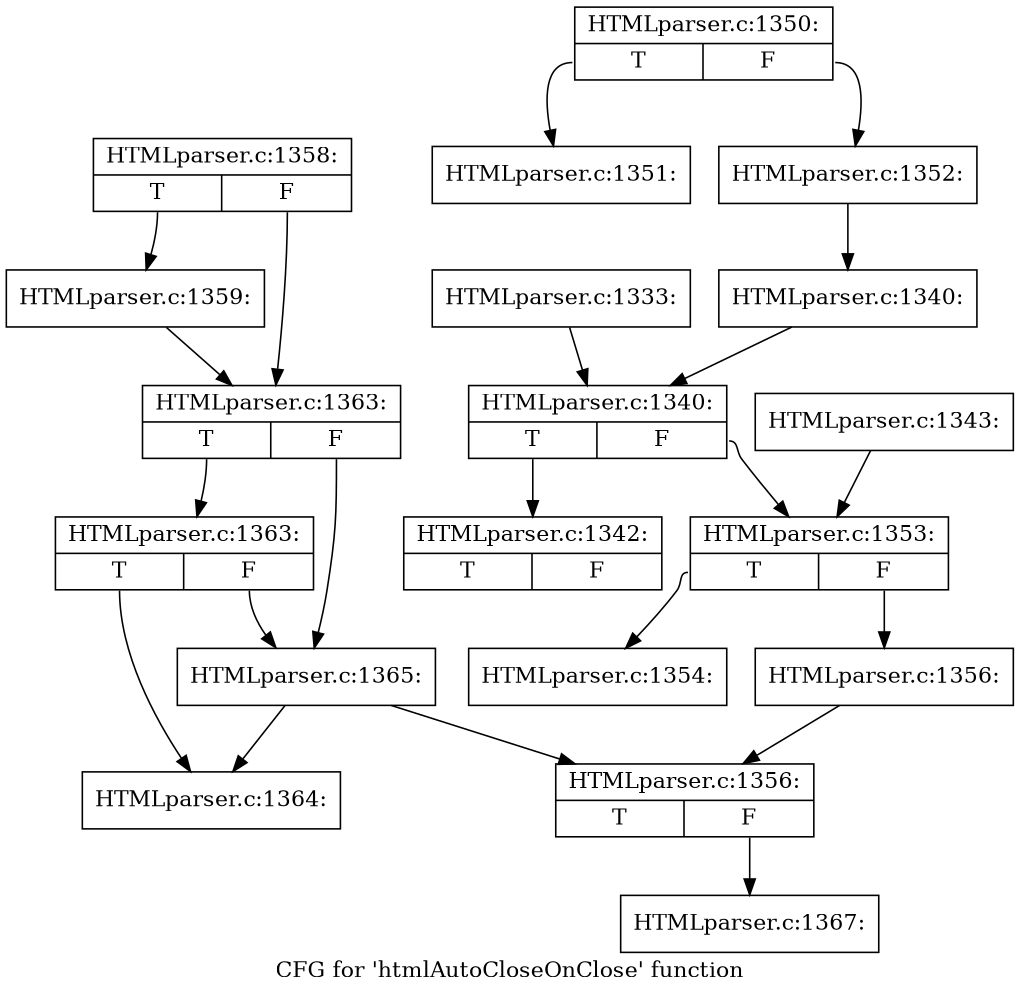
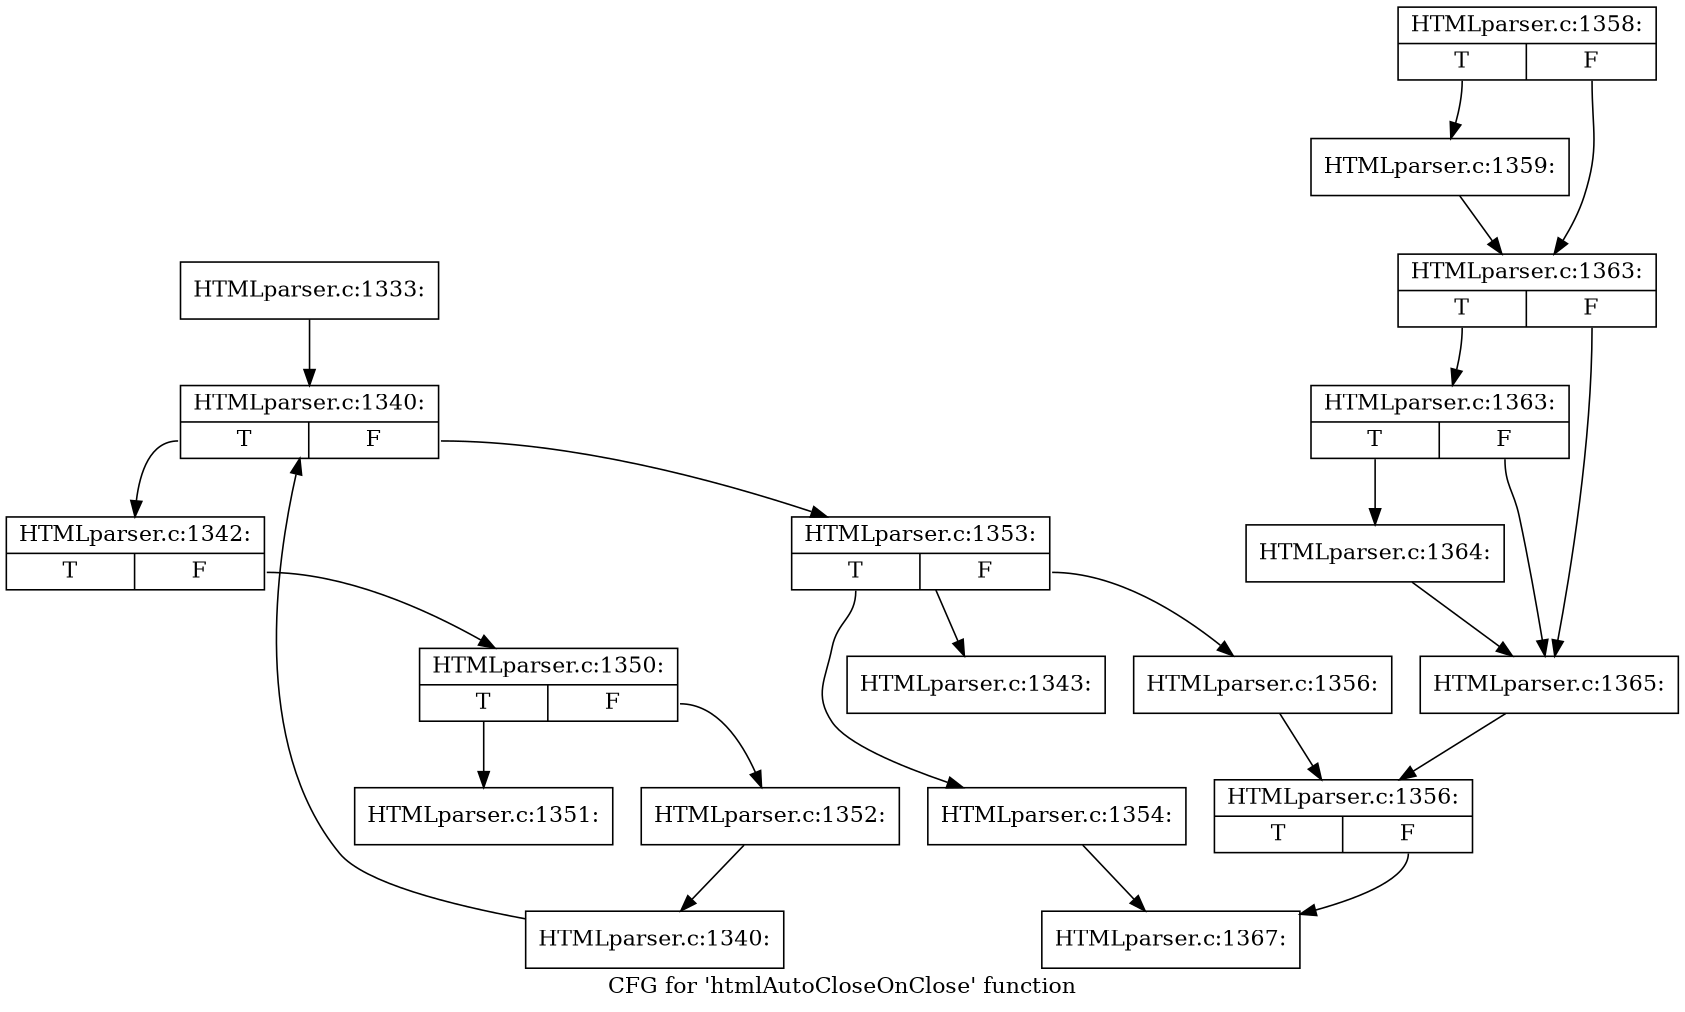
  digraph {
    label="CFG for 'htmlAutoCloseOnClose' function"
    node [shape=record]
    n1 [label="{HTMLparser.c:1333:}"]
    n2 [label="{HTMLparser.c:1340:|{<s0>T|<s1>F}}"]
    n3 [label="{HTMLparser.c:1342:|{<s0>T|<s1>F}}"]
    n4 [label="{HTMLparser.c:1353:|{<s0>T|<s1>F}}"]
    n5 [label="{HTMLparser.c:1350:|{<s0>T|<s1>F}}"]
    n6 [label="{HTMLparser.c:1354:}"]
    n7 [label="{HTMLparser.c:1356:}"]
    n8 [label="{HTMLparser.c:1343:}"]
    n9 [label="{HTMLparser.c:1351:}"]
    n10 [label="{HTMLparser.c:1352:}"]
    n11 [label="{HTMLparser.c:1367:}"]
    n12 [label="{HTMLparser.c:1356:|{<s0>T|<s1>F}}"]
    n13 [label="{HTMLparser.c:1340:}"]
    n14 [label="{HTMLparser.c:1358:|{<s0>T|<s1>F}}"]
    n15 [label="{HTMLparser.c:1363:|{<s0>T|<s1>F}}"]
    n16 [label="{HTMLparser.c:1359:}"]
    n17 [label="{HTMLparser.c:1363:|{<s0>T|<s1>F}}"]
    n18 [label="{HTMLparser.c:1365:}"]
    n19 [label="{HTMLparser.c:1364:}"]
    n1 -> n2
    n2 -> n3 [tailport=s0]
    n2 -> n4 [tailport=s1]
+   n3 -> n5 [tailport=s1]
    n4 -> n6 [tailport=s0]
    n4 -> n7 [tailport=s1]
    n5 -> n9 [tailport=s0]
    n5 -> n10 [tailport=s1]
+   n6 -> n11
    n7 -> n12
-   n8 -> n4
+   n4 -> n8
    n10 -> n13
    n12 -> n11 [tailport=s1]
    n13 -> n2
    n14 -> n15 [tailport=s1]
    n14 -> n16 [tailport=s0]
    n15 -> n17 [tailport=s0]
    n15 -> n18 [tailport=s1]
    n16 -> n15
    n17 -> n18 [tailport=s1]
    n17 -> n19 [tailport=s0]
    n18 -> n12
-   n18 -> n19
+   n19 -> n18
  }
